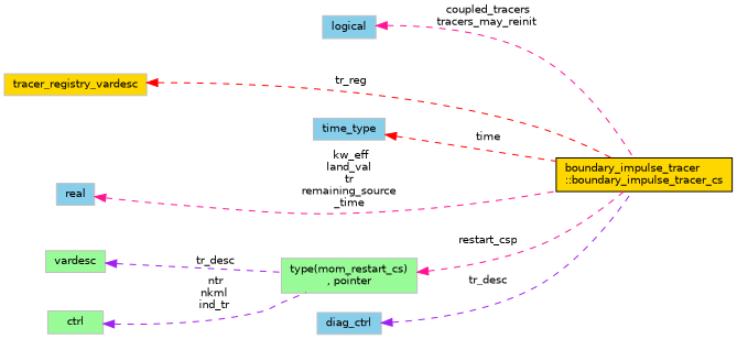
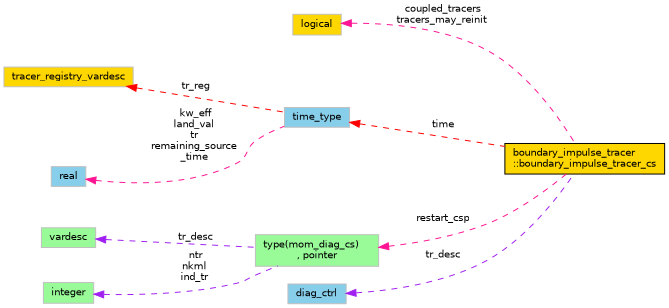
  digraph {
    rankdir=LR
    node [color=grey75 fillcolor=gold fontname=Helvetica fontsize=10 shape=record style=filled]
    edge [color=deeppink dir=back fontname=Helvetica fontsize=10 labelfontname=Helvetica labelfontsize=10 style=dashed]
    n1 [color=black fontcolor=black height=0.2 label="boundary_impulse_tracer\l::boundary_impulse_tracer_cs" width=0.4]
-   n2 [fillcolor=skyblue height=0.2 label=logical width=0.4]
+   n2 [height=0.2 label=logical width=0.4]
    n3 [fillcolor=skyblue height=0.2 label=time_type width=0.4]
    n4 [height=0.2 label=tracer_registry_vardesc width=0.4]
    n5 [fillcolor=palegreen height=0.2 label=vardesc width=0.4]
-   n6 [fillcolor=palegreen height=0.2 label="type(mom_restart_cs)\l, pointer" width=0.4]
+   n6 [fillcolor=palegreen height=0.2 label="type(mom_diag_cs)\l, pointer" width=0.4]
    n7 [fillcolor=skyblue height=0.2 label=diag_ctrl width=0.4]
    n8 [fillcolor=skyblue height=0.2 label=real width=0.4]
-   n9 [fillcolor=palegreen height=0.2 label=ctrl width=0.4]
+   n9 [fillcolor=palegreen height=0.2 label=integer width=0.4]
    n2 -> n1 [label=" coupled_tracers\ntracers_may_reinit"]
    n3 -> n1 [color=red label=" time"]
-   n4 -> n1 [color=red label=" tr_reg"]
+   n4 -> n3 [color=red label=" tr_reg"]
    n5 -> n6 [color=purple label=" tr_desc"]
    n6 -> n1 [label=" restart_csp"]
    n7 -> n1 [color=purple label=" tr_desc"]
-   n8 -> n1 [label=" kw_eff\nland_val\ntr\nremaining_source\l_time"]
+   n8 -> n3 [label=" kw_eff\nland_val\ntr\nremaining_source\l_time"]
    n9 -> n6 [color=purple label=" ntr\nnkml\nind_tr"]
  }
